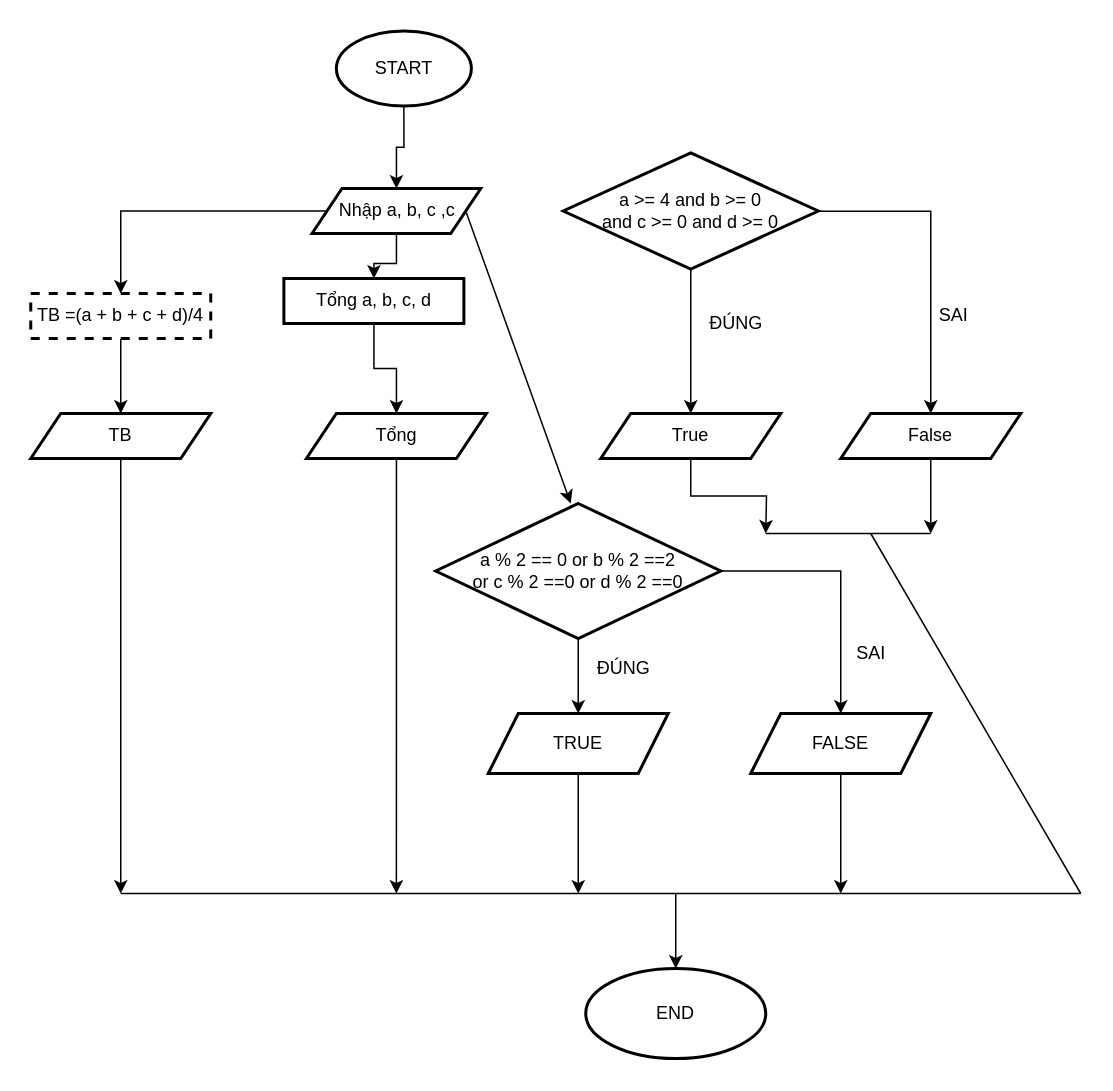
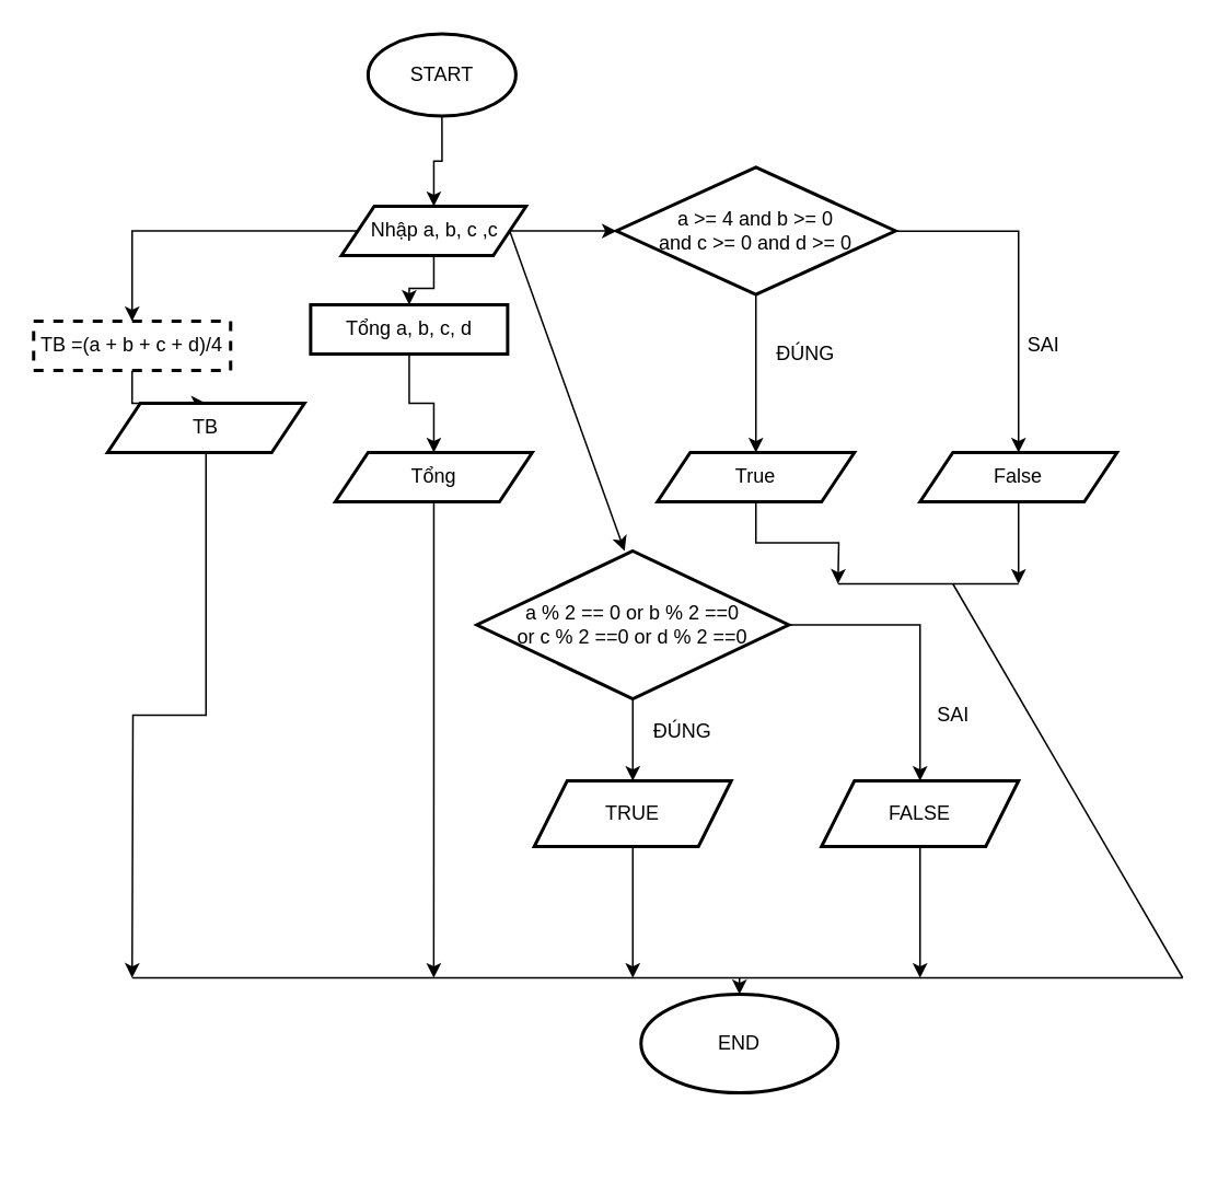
  <mxCell id="0" />
  <mxCell id="1" parent="0" />
  <mxCell id="2" style="edgeStyle=orthogonalEdgeStyle;rounded=0;orthogonalLoop=1;jettySize=auto;html=1;" edge="1" parent="1" source="3" target="7"><mxGeometry relative="1" as="geometry"><mxPoint x="265" y="135" as="targetPoint" /></mxGeometry></mxCell>
  <mxCell id="3" value="START" style="ellipse;whiteSpace=wrap;html=1;strokeWidth=2;" vertex="1" parent="1"><mxGeometry x="223.75" y="20" width="90" height="50" as="geometry" /></mxCell>
  <mxCell id="4" style="edgeStyle=orthogonalEdgeStyle;rounded=0;orthogonalLoop=1;jettySize=auto;html=1;" edge="1" parent="1" source="7" target="9"><mxGeometry relative="1" as="geometry"><mxPoint x="265" y="195" as="targetPoint" /></mxGeometry></mxCell>
  <mxCell id="5" style="edgeStyle=orthogonalEdgeStyle;rounded=0;orthogonalLoop=1;jettySize=auto;html=1;" edge="1" parent="1" source="7" target="11"><mxGeometry relative="1" as="geometry"><mxPoint x="120" y="205" as="targetPoint" /></mxGeometry></mxCell>
+ <mxCell id="6" style="edgeStyle=orthogonalEdgeStyle;rounded=0;orthogonalLoop=1;jettySize=auto;html=1;" edge="1" parent="1" source="7" target="18"><mxGeometry relative="1" as="geometry"><mxPoint x="450" y="140" as="targetPoint" /></mxGeometry></mxCell>
  <mxCell id="7" value="Nhập a, b, c ,c" style="shape=parallelogram;perimeter=parallelogramPerimeter;whiteSpace=wrap;html=1;fixedSize=1;strokeWidth=2;" vertex="1" parent="1"><mxGeometry x="207.5" y="125" width="112.5" height="30" as="geometry" /></mxCell>
  <mxCell id="8" style="edgeStyle=orthogonalEdgeStyle;rounded=0;orthogonalLoop=1;jettySize=auto;html=1;" edge="1" parent="1" source="9" target="15"><mxGeometry relative="1" as="geometry"><mxPoint x="265" y="265" as="targetPoint" /></mxGeometry></mxCell>
  <mxCell id="9" value="Tổng a, b, c, d" style="rounded=0;whiteSpace=wrap;html=1;strokeWidth=2;" vertex="1" parent="1"><mxGeometry x="188.75" y="185" width="120" height="30" as="geometry" /></mxCell>
  <mxCell id="10" style="edgeStyle=orthogonalEdgeStyle;rounded=0;orthogonalLoop=1;jettySize=auto;html=1;" edge="1" parent="1" source="11" target="13"><mxGeometry relative="1" as="geometry"><mxPoint x="80" y="265" as="targetPoint" /></mxGeometry></mxCell>
  <mxCell id="11" value="TB =(a + b + c + d)/4" style="rounded=0;whiteSpace=wrap;html=1;strokeWidth=2;dashed=1;" vertex="1" parent="1"><mxGeometry x="20" y="195" width="120" height="30" as="geometry" /></mxCell>
  <mxCell id="12" style="edgeStyle=orthogonalEdgeStyle;rounded=0;orthogonalLoop=1;jettySize=auto;html=1;" edge="1" parent="1" source="13"><mxGeometry relative="1" as="geometry"><mxPoint x="80" y="595" as="targetPoint" /></mxGeometry></mxCell>
- <mxCell id="13" value="TB" style="shape=parallelogram;perimeter=parallelogramPerimeter;whiteSpace=wrap;html=1;fixedSize=1;strokeWidth=2;" vertex="1" parent="1"><mxGeometry x="20" y="275" width="120" height="30" as="geometry" /></mxCell>
+ <mxCell id="13" value="TB" style="shape=parallelogram;perimeter=parallelogramPerimeter;whiteSpace=wrap;html=1;fixedSize=1;strokeWidth=2;" vertex="1" parent="1"><mxGeometry x="65" y="245" width="120" height="30" as="geometry" /></mxCell>
  <mxCell id="14" style="edgeStyle=orthogonalEdgeStyle;rounded=0;orthogonalLoop=1;jettySize=auto;html=1;" edge="1" parent="1" source="15"><mxGeometry relative="1" as="geometry"><mxPoint x="263.75" y="595" as="targetPoint" /></mxGeometry></mxCell>
  <mxCell id="15" value="Tổng" style="shape=parallelogram;perimeter=parallelogramPerimeter;whiteSpace=wrap;html=1;fixedSize=1;strokeWidth=2;" vertex="1" parent="1"><mxGeometry x="203.75" y="275" width="120" height="30" as="geometry" /></mxCell>
  <mxCell id="16" style="edgeStyle=orthogonalEdgeStyle;rounded=0;orthogonalLoop=1;jettySize=auto;html=1;exitX=0.5;exitY=1;exitDx=0;exitDy=0;" edge="1" parent="1" source="18" target="20"><mxGeometry relative="1" as="geometry"><mxPoint x="495" y="235" as="targetPoint" /></mxGeometry></mxCell>
  <mxCell id="17" style="edgeStyle=orthogonalEdgeStyle;rounded=0;orthogonalLoop=1;jettySize=auto;html=1;" edge="1" parent="1" source="18" target="22"><mxGeometry relative="1" as="geometry"><mxPoint x="640" y="140" as="targetPoint" /></mxGeometry></mxCell>
  <mxCell id="18" value="a &amp;gt;= 4 and b &amp;gt;= 0&lt;br&gt;&amp;nbsp;and c &amp;gt;= 0 and d &amp;gt;= 0&amp;nbsp;" style="rhombus;whiteSpace=wrap;html=1;strokeWidth=2;" vertex="1" parent="1"><mxGeometry x="375" y="101.25" width="170" height="77.5" as="geometry" /></mxCell>
  <mxCell id="19" style="edgeStyle=orthogonalEdgeStyle;rounded=0;orthogonalLoop=1;jettySize=auto;html=1;" edge="1" parent="1" source="20"><mxGeometry relative="1" as="geometry"><mxPoint x="510" y="355" as="targetPoint" /></mxGeometry></mxCell>
  <mxCell id="20" value="True" style="shape=parallelogram;perimeter=parallelogramPerimeter;whiteSpace=wrap;html=1;fixedSize=1;strokeWidth=2;" vertex="1" parent="1"><mxGeometry x="400" y="275" width="120" height="30" as="geometry" /></mxCell>
  <mxCell id="21" style="edgeStyle=orthogonalEdgeStyle;rounded=0;orthogonalLoop=1;jettySize=auto;html=1;" edge="1" parent="1" source="22"><mxGeometry relative="1" as="geometry"><mxPoint x="620" y="355" as="targetPoint" /></mxGeometry></mxCell>
  <mxCell id="22" value="False" style="shape=parallelogram;perimeter=parallelogramPerimeter;whiteSpace=wrap;html=1;fixedSize=1;strokeWidth=2;" vertex="1" parent="1"><mxGeometry x="560" y="275" width="120" height="30" as="geometry" /></mxCell>
  <mxCell id="23" value="ĐÚNG" style="text;html=1;resizable=0;autosize=1;align=center;verticalAlign=middle;points=[];fillColor=none;strokeColor=none;rounded=0;" vertex="1" parent="1"><mxGeometry x="465" y="205" width="50" height="20" as="geometry" /></mxCell>
  <mxCell id="24" value="SAI" style="text;html=1;resizable=0;autosize=1;align=center;verticalAlign=middle;points=[];fillColor=none;strokeColor=none;rounded=0;" vertex="1" parent="1"><mxGeometry x="620" y="200" width="30" height="20" as="geometry" /></mxCell>
  <mxCell id="25" value="" style="endArrow=classic;html=1;exitX=1;exitY=0.5;exitDx=0;exitDy=0;" edge="1" parent="1" source="7"><mxGeometry width="50" height="50" relative="1" as="geometry"><mxPoint x="320" y="235" as="sourcePoint" /><mxPoint x="380" y="335" as="targetPoint" /></mxGeometry></mxCell>
  <mxCell id="26" style="edgeStyle=orthogonalEdgeStyle;rounded=0;orthogonalLoop=1;jettySize=auto;html=1;" edge="1" parent="1" source="28" target="30"><mxGeometry relative="1" as="geometry"><mxPoint x="385" y="485" as="targetPoint" /></mxGeometry></mxCell>
  <mxCell id="27" style="edgeStyle=orthogonalEdgeStyle;rounded=0;orthogonalLoop=1;jettySize=auto;html=1;" edge="1" parent="1" source="28" target="32"><mxGeometry relative="1" as="geometry"><mxPoint x="560" y="475" as="targetPoint" /></mxGeometry></mxCell>
- <mxCell id="28" value="a % 2 == 0 or b % 2 ==2&lt;br&gt;&amp;nbsp;or c % 2 ==0 or d % 2 ==0&amp;nbsp;" style="rhombus;whiteSpace=wrap;html=1;strokeWidth=2;" vertex="1" parent="1"><mxGeometry x="290" y="335" width="190" height="90" as="geometry" /></mxCell>
+ <mxCell id="28" value="a % 2 == 0 or b % 2 ==0&lt;br&gt;&amp;nbsp;or c % 2 ==0 or d % 2 ==0&amp;nbsp;" style="rhombus;whiteSpace=wrap;html=1;strokeWidth=2;" vertex="1" parent="1"><mxGeometry x="290" y="335" width="190" height="90" as="geometry" /></mxCell>
  <mxCell id="29" style="edgeStyle=orthogonalEdgeStyle;rounded=0;orthogonalLoop=1;jettySize=auto;html=1;" edge="1" parent="1" source="30"><mxGeometry relative="1" as="geometry"><mxPoint x="385" y="595" as="targetPoint" /></mxGeometry></mxCell>
  <mxCell id="30" value="TRUE" style="shape=parallelogram;perimeter=parallelogramPerimeter;whiteSpace=wrap;html=1;fixedSize=1;strokeWidth=2;" vertex="1" parent="1"><mxGeometry x="325" y="475" width="120" height="40" as="geometry" /></mxCell>
  <mxCell id="31" style="edgeStyle=orthogonalEdgeStyle;rounded=0;orthogonalLoop=1;jettySize=auto;html=1;" edge="1" parent="1" source="32"><mxGeometry relative="1" as="geometry"><mxPoint x="560" y="595" as="targetPoint" /></mxGeometry></mxCell>
  <mxCell id="32" value="FALSE" style="shape=parallelogram;perimeter=parallelogramPerimeter;whiteSpace=wrap;html=1;fixedSize=1;strokeWidth=2;" vertex="1" parent="1"><mxGeometry x="500" y="475" width="120" height="40" as="geometry" /></mxCell>
  <mxCell id="33" value="ĐÚNG" style="text;html=1;resizable=0;autosize=1;align=center;verticalAlign=middle;points=[];fillColor=none;strokeColor=none;rounded=0;" vertex="1" parent="1"><mxGeometry x="390" y="435" width="50" height="20" as="geometry" /></mxCell>
  <mxCell id="34" value="SAI" style="text;html=1;resizable=0;autosize=1;align=center;verticalAlign=middle;points=[];fillColor=none;strokeColor=none;rounded=0;" vertex="1" parent="1"><mxGeometry x="565" y="425" width="30" height="20" as="geometry" /></mxCell>
  <mxCell id="35" value="" style="endArrow=none;html=1;" edge="1" parent="1"><mxGeometry width="50" height="50" relative="1" as="geometry"><mxPoint x="620" y="355" as="sourcePoint" /><mxPoint x="510" y="355" as="targetPoint" /><Array as="points"><mxPoint x="590" y="355" /></Array></mxGeometry></mxCell>
  <mxCell id="36" value="" style="endArrow=none;html=1;" edge="1" parent="1"><mxGeometry width="50" height="50" relative="1" as="geometry"><mxPoint x="720" y="595" as="sourcePoint" /><mxPoint x="80" y="595" as="targetPoint" /><Array as="points"><mxPoint x="400" y="595" /></Array></mxGeometry></mxCell>
  <mxCell id="37" value="" style="endArrow=none;html=1;" edge="1" parent="1"><mxGeometry width="50" height="50" relative="1" as="geometry"><mxPoint x="720" y="595" as="sourcePoint" /><mxPoint x="580" y="355" as="targetPoint" /></mxGeometry></mxCell>
  <mxCell id="38" value="" style="endArrow=classic;html=1;" edge="1" parent="1" target="39"><mxGeometry width="50" height="50" relative="1" as="geometry"><mxPoint x="450" y="595" as="sourcePoint" /><mxPoint x="450" y="665" as="targetPoint" /></mxGeometry></mxCell>
- <mxCell id="39" value="END" style="ellipse;whiteSpace=wrap;html=1;strokeWidth=2;" vertex="1" parent="1"><mxGeometry x="390" y="645" width="120" height="60" as="geometry" /></mxCell>
+ <mxCell id="39" value="END" style="ellipse;whiteSpace=wrap;html=1;strokeWidth=2;" vertex="1" parent="1"><mxGeometry x="390" y="605" width="120" height="60" as="geometry" /></mxCell>
